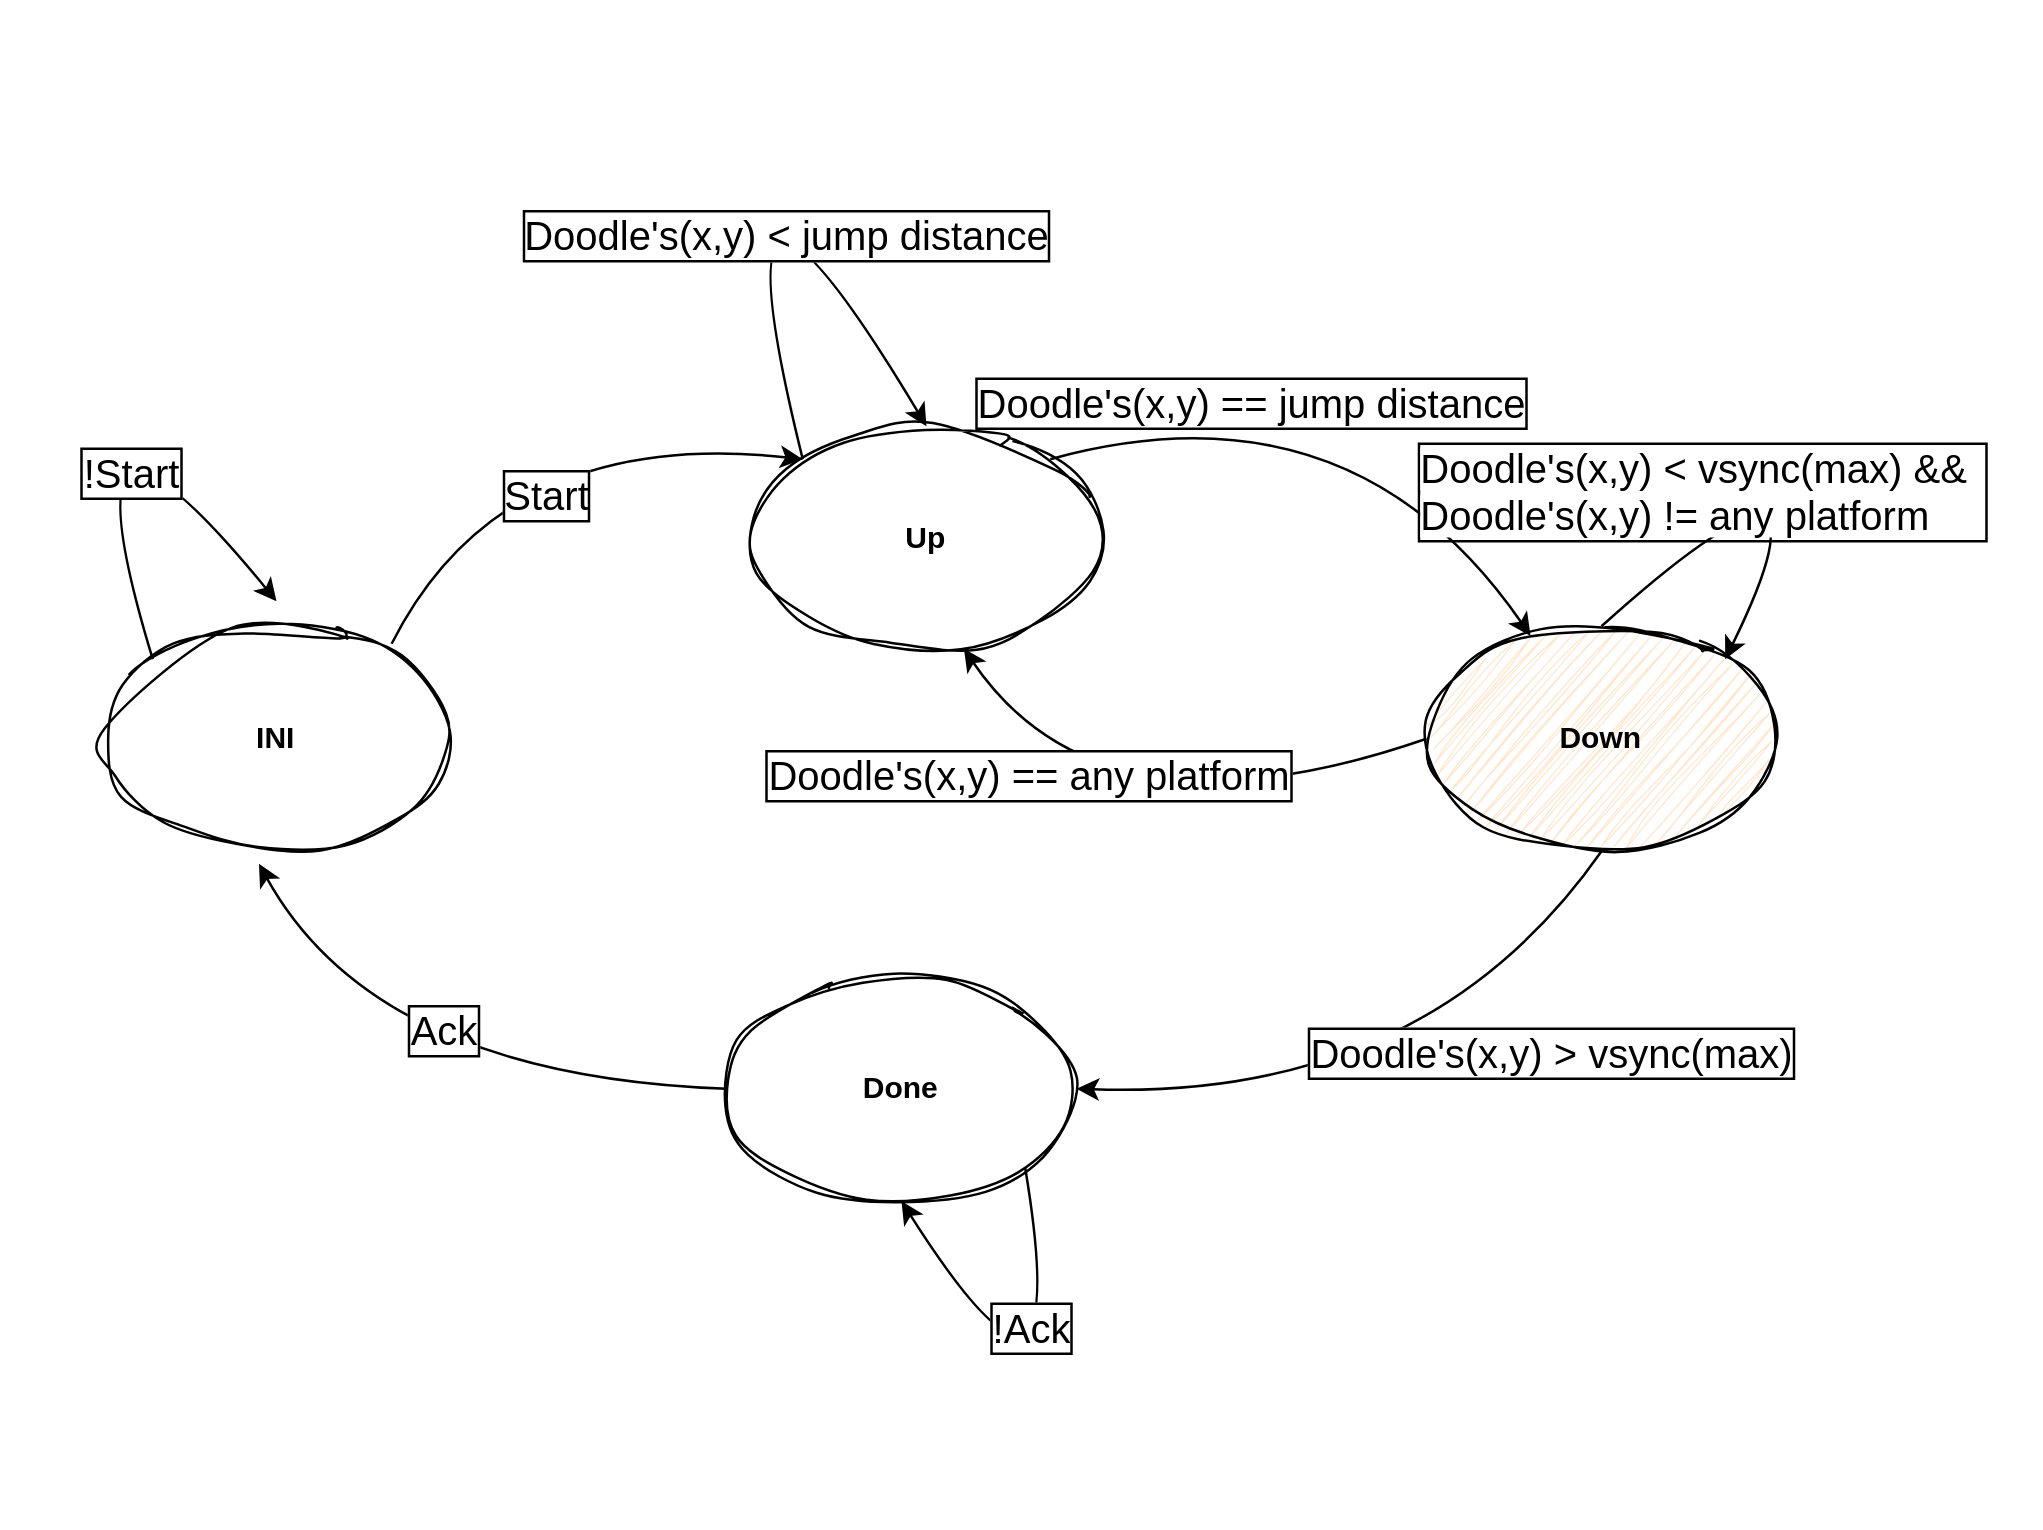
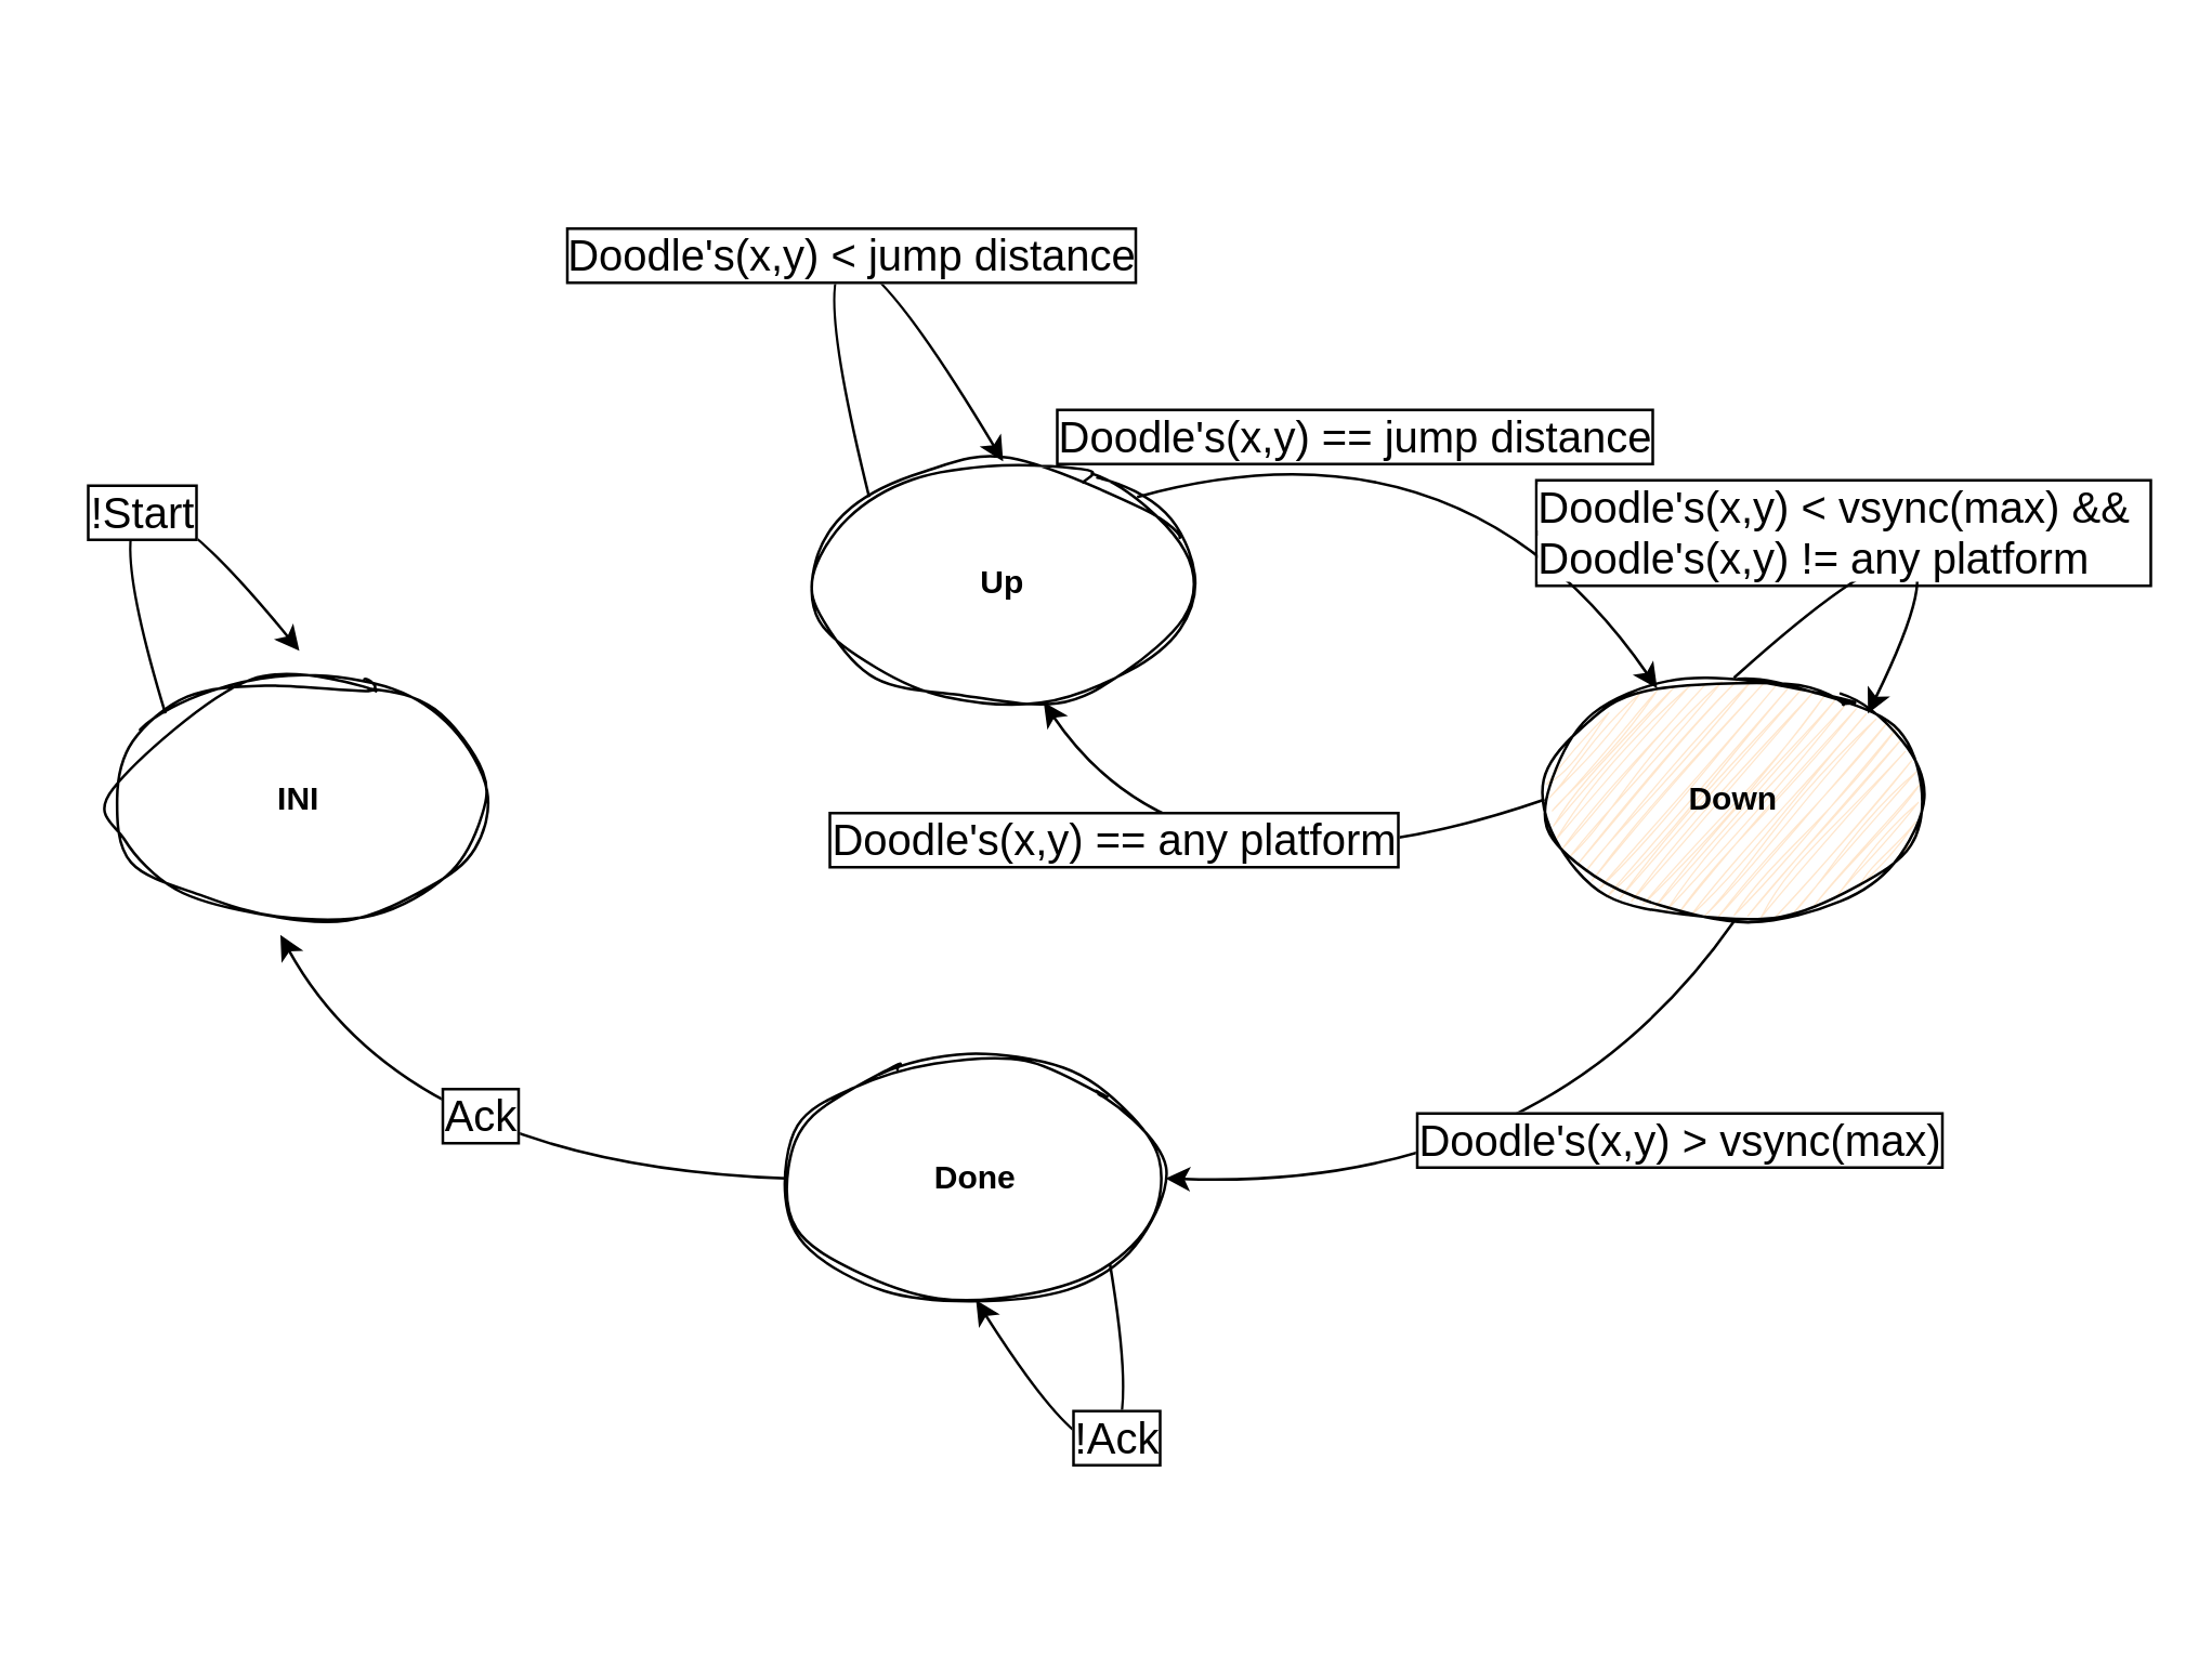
  <mxCell id="0" />
  <mxCell id="1" parent="0" />
  <mxCell id="2" value="&lt;b&gt;INI&lt;/b&gt;" style="ellipse;whiteSpace=wrap;html=1;strokeColor=default;sketch=1;curveFitting=1;jiggle=2;" vertex="1" parent="1"><mxGeometry x="40" y="250" width="140" height="90" as="geometry" /></mxCell>
  <mxCell id="3" value="&lt;b&gt;Up&lt;/b&gt;" style="ellipse;whiteSpace=wrap;html=1;strokeColor=default;sketch=1;curveFitting=1;jiggle=2;" vertex="1" parent="1"><mxGeometry x="300" y="170" width="140" height="90" as="geometry" /></mxCell>
  <mxCell id="4" value="&lt;b&gt;Down&lt;/b&gt;" style="ellipse;whiteSpace=wrap;html=1;strokeColor=default;sketch=1;curveFitting=1;jiggle=2;fillColor=#ffe6cc;" vertex="1" parent="1"><mxGeometry x="570" y="250" width="140" height="90" as="geometry" /></mxCell>
  <mxCell id="5" value="&lt;b&gt;Done&lt;/b&gt;" style="ellipse;whiteSpace=wrap;html=1;strokeColor=default;sketch=1;curveFitting=1;jiggle=2;" vertex="1" parent="1"><mxGeometry x="290" y="390" width="140" height="90" as="geometry" /></mxCell>
- <mxCell id="6" value="" style="endArrow=classic;html=1;exitX=0.829;exitY=0.078;exitDx=0;exitDy=0;exitPerimeter=0;entryX=0;entryY=0;entryDx=0;entryDy=0;curved=1;" edge="1" parent="1" source="2" target="3"><mxGeometry width="50" height="50" relative="1" as="geometry"><mxPoint x="160" y="250" as="sourcePoint" /><mxPoint x="210" y="200" as="targetPoint" /><Array as="points"><mxPoint x="200" y="170" /></Array></mxGeometry></mxCell>
- <mxCell id="7" value="&lt;font style=&quot;font-size: 16px;&quot;&gt;Start&lt;/font&gt;" style="edgeLabel;html=1;align=center;verticalAlign=middle;resizable=0;points=[];labelBorderColor=default;" vertex="1" connectable="0" parent="6"><mxGeometry x="0.082" y="-25" relative="1" as="geometry"><mxPoint as="offset" /></mxGeometry></mxCell>
  <mxCell id="8" value="" style="endArrow=classic;html=1;exitX=0;exitY=0;exitDx=0;exitDy=0;curved=1;" edge="1" parent="1" source="2"><mxGeometry width="50" height="50" relative="1" as="geometry"><mxPoint x="50" y="230" as="sourcePoint" /><mxPoint x="110" y="240" as="targetPoint" /><Array as="points"><mxPoint x="20" y="130" /></Array></mxGeometry></mxCell>
  <mxCell id="9" value="&lt;font style=&quot;font-size: 16px;&quot;&gt;!Start&lt;/font&gt;" style="edgeLabel;html=1;align=center;verticalAlign=middle;resizable=0;points=[];labelBorderColor=default;" vertex="1" connectable="0" parent="8"><mxGeometry x="-0.476" y="-12" relative="1" as="geometry"><mxPoint x="1" as="offset" /></mxGeometry></mxCell>
  <mxCell id="10" value="" style="endArrow=classic;html=1;exitX=1;exitY=0;exitDx=0;exitDy=0;curved=1;" edge="1" parent="1" source="3" target="4"><mxGeometry width="50" height="50" relative="1" as="geometry"><mxPoint x="470" y="350" as="sourcePoint" /><mxPoint x="520" y="300" as="targetPoint" /><Array as="points"><mxPoint x="540" y="150" /></Array></mxGeometry></mxCell>
  <mxCell id="11" value="&lt;font style=&quot;font-size: 16px;&quot;&gt;Doodle's(x,y) == jump distance&lt;/font&gt;" style="edgeLabel;html=1;align=center;verticalAlign=middle;resizable=0;points=[];labelBorderColor=default;" vertex="1" connectable="0" parent="10"><mxGeometry x="-0.279" y="-20" relative="1" as="geometry"><mxPoint x="-13" y="-18" as="offset" /></mxGeometry></mxCell>
  <mxCell id="12" value="" style="endArrow=classic;html=1;exitX=0;exitY=0;exitDx=0;exitDy=0;curved=1;entryX=0.5;entryY=0;entryDx=0;entryDy=0;" edge="1" parent="1" source="3" target="3"><mxGeometry width="50" height="50" relative="1" as="geometry"><mxPoint x="330" y="170" as="sourcePoint" /><mxPoint x="380" y="120" as="targetPoint" /><Array as="points"><mxPoint x="280" y="20" /></Array></mxGeometry></mxCell>
  <mxCell id="13" value="&lt;font style=&quot;font-size: 16px;&quot;&gt;Doodle's(x,y) &amp;lt; jump distance&lt;/font&gt;" style="edgeLabel;html=1;align=center;verticalAlign=middle;resizable=0;points=[];labelBorderColor=default;" vertex="1" connectable="0" parent="12"><mxGeometry x="0.444" y="-9" relative="1" as="geometry"><mxPoint as="offset" /></mxGeometry></mxCell>
  <mxCell id="14" value="" style="endArrow=classic;html=1;exitX=0.5;exitY=0;exitDx=0;exitDy=0;entryX=1;entryY=0;entryDx=0;entryDy=0;curved=1;" edge="1" parent="1" source="4" target="4"><mxGeometry width="50" height="50" relative="1" as="geometry"><mxPoint x="360" y="420" as="sourcePoint" /><mxPoint x="740" y="270" as="targetPoint" /><Array as="points"><mxPoint x="740" y="160" /></Array></mxGeometry></mxCell>
  <mxCell id="15" value="" style="endArrow=classic;html=1;exitX=0.5;exitY=1;exitDx=0;exitDy=0;entryX=1;entryY=0.5;entryDx=0;entryDy=0;curved=1;" edge="1" parent="1" source="4" target="5"><mxGeometry width="50" height="50" relative="1" as="geometry"><mxPoint x="570" y="440" as="sourcePoint" /><mxPoint x="620" y="390" as="targetPoint" /><Array as="points"><mxPoint x="570" y="440" /></Array></mxGeometry></mxCell>
  <mxCell id="16" value="&lt;font style=&quot;font-size: 16px;&quot;&gt;Doodle's(x,y) &amp;gt; vsync(max)&lt;/font&gt;" style="edgeLabel;html=1;align=center;verticalAlign=middle;resizable=0;points=[];labelBorderColor=default;" vertex="1" connectable="0" parent="15"><mxGeometry x="-0.247" y="-19" relative="1" as="geometry"><mxPoint x="52" y="10" as="offset" /></mxGeometry></mxCell>
  <mxCell id="17" value="" style="endArrow=classic;html=1;exitX=0;exitY=0.5;exitDx=0;exitDy=0;entryX=0.45;entryY=1.056;entryDx=0;entryDy=0;entryPerimeter=0;curved=1;" edge="1" parent="1" source="5" target="2"><mxGeometry width="50" height="50" relative="1" as="geometry"><mxPoint x="290" y="410" as="sourcePoint" /><mxPoint x="340" y="360" as="targetPoint" /><Array as="points"><mxPoint x="150" y="430" /></Array></mxGeometry></mxCell>
  <mxCell id="18" value="Ack" style="edgeLabel;html=1;align=center;verticalAlign=middle;resizable=0;points=[];fontSize=16;labelBorderColor=default;" vertex="1" connectable="0" parent="17"><mxGeometry x="-0.041" y="-19" relative="1" as="geometry"><mxPoint as="offset" /></mxGeometry></mxCell>
  <mxCell id="19" value="" style="endArrow=classic;html=1;exitX=1;exitY=1;exitDx=0;exitDy=0;curved=1;entryX=0.5;entryY=1;entryDx=0;entryDy=0;" edge="1" parent="1" source="5" target="5"><mxGeometry width="50" height="50" relative="1" as="geometry"><mxPoint x="340" y="540" as="sourcePoint" /><mxPoint x="330" y="530" as="targetPoint" /><Array as="points"><mxPoint x="430" y="590" /></Array></mxGeometry></mxCell>
  <mxCell id="20" value="!Ack" style="edgeLabel;html=1;align=center;verticalAlign=middle;resizable=0;points=[];fontSize=16;labelBorderColor=default;" vertex="1" connectable="0" parent="19"><mxGeometry x="-0.548" y="-8" relative="1" as="geometry"><mxPoint y="5" as="offset" /></mxGeometry></mxCell>
  <mxCell id="21" value="" style="endArrow=classic;html=1;exitX=0;exitY=0.5;exitDx=0;exitDy=0;entryX=0.607;entryY=0.989;entryDx=0;entryDy=0;entryPerimeter=0;curved=1;" edge="1" parent="1" source="4" target="3"><mxGeometry width="50" height="50" relative="1" as="geometry"><mxPoint x="390" y="330" as="sourcePoint" /><mxPoint x="440" y="280" as="targetPoint" /><Array as="points"><mxPoint x="440" y="340" /></Array></mxGeometry></mxCell>
  <mxCell id="22" value="&lt;font style=&quot;font-size: 16px;&quot;&gt;Doodle's(x,y) == any platform&lt;/font&gt;" style="edgeLabel;html=1;align=center;verticalAlign=middle;resizable=0;points=[];labelBorderColor=default;" vertex="1" connectable="0" parent="1"><mxGeometry x="410.002" y="309.998" as="geometry" /></mxCell>
  <mxCell id="23" value="&lt;span style=&quot;color: rgb(0, 0, 0); font-family: Helvetica; font-size: 16px; font-style: normal; font-variant-ligatures: normal; font-variant-caps: normal; font-weight: 400; letter-spacing: normal; orphans: 2; text-align: center; text-indent: 0px; text-transform: none; widows: 2; word-spacing: 0px; -webkit-text-stroke-width: 0px; background-color: rgb(255, 255, 255); text-decoration-thickness: initial; text-decoration-style: initial; text-decoration-color: initial; float: none; display: inline !important;&quot;&gt;Doodle's(x,y) &amp;lt; vsync(max) &amp;amp;&amp;amp; Doodle's(x,y) != any platform&lt;/span&gt;" style="text;whiteSpace=wrap;html=1;labelBorderColor=default;" vertex="1" parent="1"><mxGeometry x="565" y="170" width="230" height="40" as="geometry" /></mxCell>
